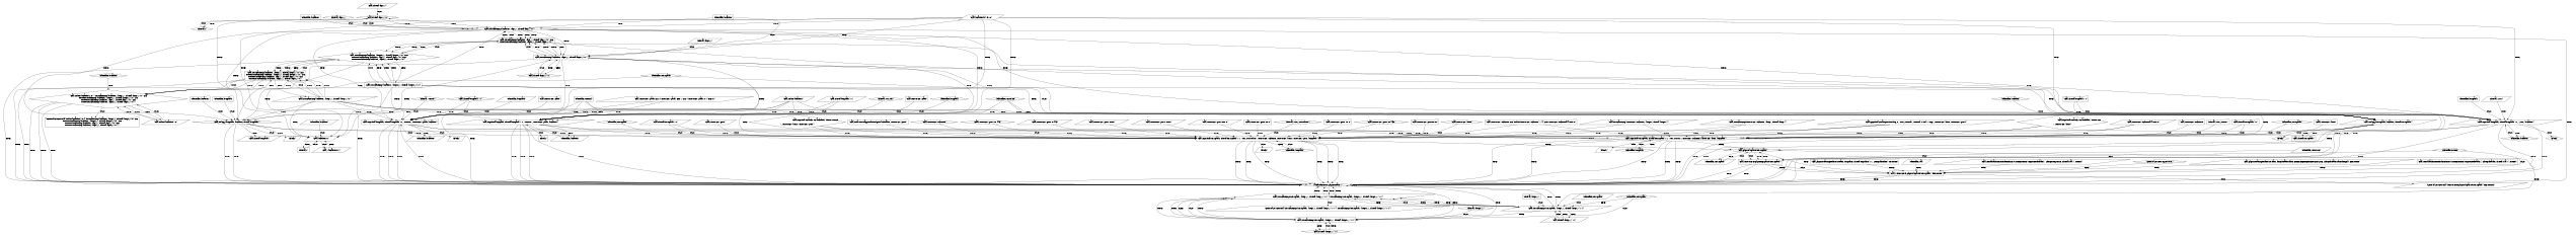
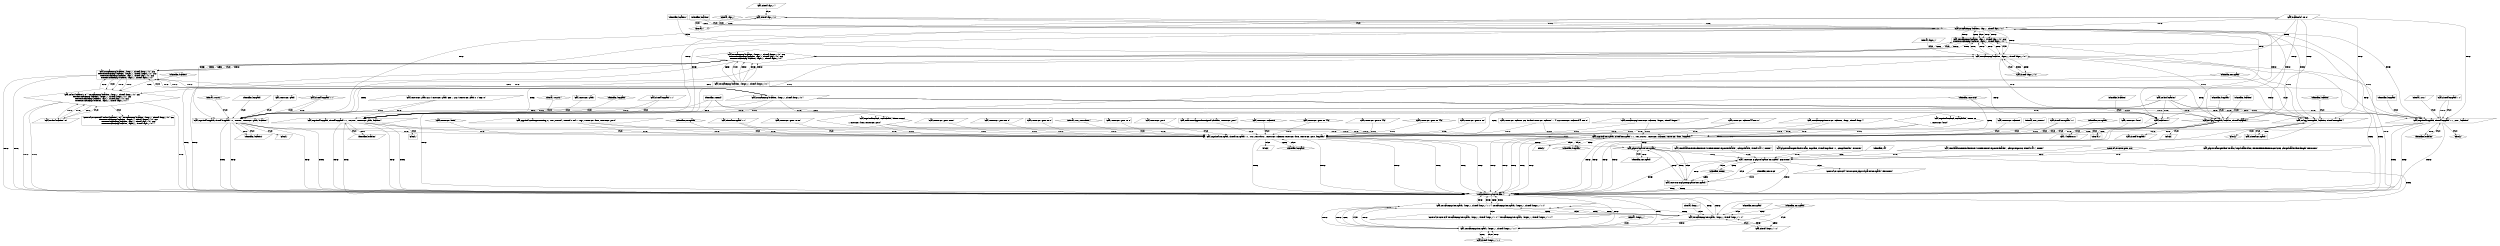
  digraph {
    node [shape=parallelogram]
    n1 [label="(Call,sizeof(\"ftp://\")-1)" shape=diamond]
    n2 [label="(Call,strncasecmp(location, \"ftp://\", sizeof(\"ftp://\")-1))" shape=diamond]
    n3 [label="(Literal,1)" shape=diamond]
    n4 [label="(Call,strncasecmp(location, \"ftp://\", sizeof(\"ftp://\")-1) &&\n\t\t\t\t\t\t\tstrncasecmp(location, \"ftps://\", sizeof(\"ftps://\")-1))" shape=folder]
    n5 [label="(Call,strncasecmp(location, \"ftps://\", sizeof(\"ftps://\")-1))" shape=folder]
    n6 [label="(Call,location+1)"]
    n7 [label="(Call,snprintf(loc_path, sizeof(loc_path) - 1, \"%s%s\", resource->path, location))" shape=folder]
    n8 [label="(Call,snprintf(loc_path, sizeof(loc_path) - 1, \"%s/%s\", resource->path, location))"]
    n9 [label="(Call,snprintf(loc_path, sizeof(loc_path) - 1, \"/%s\", location))"]
    n10 [label="(Call,strlcpy(loc_path, location, sizeof(loc_path)))" shape=diamond]
    n11 [label="(Call,strlcpy(new_path, location, sizeof(new_path)))"]
    n12 [label="(MethodReturn,php_stream *)" shape=diamond]
    n13 [label="(Call,strncasecmp(location, \"https://\", sizeof(\"https://\")-1) &&\n\t\t\t\t\t\t\tstrncasecmp(location, \"ftp://\", sizeof(\"ftp://\")-1) &&\n\t\t\t\t\t\t\tstrncasecmp(location, \"ftps://\", sizeof(\"ftps://\")-1))" shape=diamond]
    n14 [label="(Call,sizeof(\"ftps://\")-1)" shape=diamond]
    n15 [label="(Call,*(location+1))"]
    n16 [label="(Literal,1)" shape=folder]
    n17 [label="(Call,snprintf(new_path, sizeof(new_path) - 1, \"%s://%s:%d%s\", resource->scheme, resource->host, resource->port, loc_path))" shape=folder]
    n18 [label="(Call,snprintf(new_path, sizeof(new_path) - 1, \"%s://%s%s\", resource->scheme, resource->host, loc_path))" shape=diamond]
    n19 [label="(Identifier,location)"]
    n20 [label="(Block,)"]
    n21 [label="(Block,)" shape=folder]
    n22 [label="(Identifier,location)"]
    n23 [label="(Block,)" shape=diamond]
    n24 [label="(Identifier,location)" shape=diamond]
    n25 [label="(Call,sizeof(loc_path))"]
    n26 [label="(Block,)"]
    n27 [label="(Call,php_url_parse(new_path))" shape=diamond]
    n28 [label="(Block,)" shape=diamond]
    n29 [label="(Call,sizeof(new_path))" shape=folder]
    n30 [label="(Call,strncasecmp(new_path, \"http://\", sizeof(\"http://\") - 1) || strncasecmp(new_path, \"https://\", sizeof(\"https://\") - 1))"]
    n31 [label="(Call,strncasecmp(location, \"http://\", sizeof(\"http://\")-1) &&\n\t\t\t\t\t\t\tstrncasecmp(location, \"https://\", sizeof(\"https://\")-1) &&\n\t\t\t\t\t\t\tstrncasecmp(location, \"ftp://\", sizeof(\"ftp://\")-1) &&\n\t\t\t\t\t\t\tstrncasecmp(location, \"ftps://\", sizeof(\"ftps://\")-1))" shape=folder]
    n32 [label="(Call,strncasecmp(location, \"https://\", sizeof(\"https://\")-1))" shape=folder]
    n33 [label="(Call,strlen(location)<8 || (strncasecmp(location, \"http://\", sizeof(\"http://\")-1) &&\n\t\t\t\t\t\t\tstrncasecmp(location, \"https://\", sizeof(\"https://\")-1) &&\n\t\t\t\t\t\t\tstrncasecmp(location, \"ftp://\", sizeof(\"ftp://\")-1) &&\n\t\t\t\t\t\t\tstrncasecmp(location, \"ftps://\", sizeof(\"ftps://\")-1)))" shape=diamond]
    n34 [label="(Call,strncasecmp(location, \"http://\", sizeof(\"http://\")-1))"]
    n35 [label="(Call,strlen(location)<8)"]
    n36 [label="(ControlStructure,if (strlen(location)<8 || (strncasecmp(location, \"http://\", sizeof(\"http://\")-1) &&\n\t\t\t\t\t\t\tstrncasecmp(location, \"https://\", sizeof(\"https://\")-1) &&\n\t\t\t\t\t\t\tstrncasecmp(location, \"ftp://\", sizeof(\"ftp://\")-1) &&\n\t\t\t\t\t\t\tstrncasecmp(location, \"ftps://\", sizeof(\"ftps://\")-1))))" shape=folder]
    n37 [label="(Block,)"]
    n38 [label="(Identifier,loc_path)" shape=diamond]
    n39 [label="(Block,)"]
    n40 [label="(Identifier,loc_path)" shape=diamond]
    n41 [label="(Call,(resource = php_url_parse(new_path)) == NULL)" shape=folder]
    n42 [label="(Call,resource = php_tmp_parse(new_path))" shape=folder]
    n43 [label="(Call,strncasecmp(new_path, \"http://\", sizeof(\"http://\") - 1))"]
    n44 [label="(Identifier,new_path)"]
    n45 [label="(Identifier,NULL)" shape=diamond]
    n46 [label="(ControlStructure,if ((resource = php_url_parse(new_path)) == NULL))"]
    n47 [label="(Call,strncasecmp(new_path, \"https://\", sizeof(\"https://\") - 1))" shape=folder]
    n48 [label="(Call,sizeof(\"http://\") - 1)"]
    n49 [label="(ControlStructure,if (strncasecmp(new_path, \"http://\", sizeof(\"http://\") - 1) || strncasecmp(new_path, \"https://\", sizeof(\"https://\") - 1)))"]
    n50 [label="(Call,sizeof(\"https://\") - 1)" shape=diamond]
    n51 [label="(Call,zend_hash_next_index_insert(Z_ARRVAL_P(response_header), &http_response, sizeof(zval *), NULL))"]
    n52 [label="(Call,sizeof(\"ftp://\"))"]
    n53 [label="(Call,resource->scheme)" shape=folder]
    n54 [label="(Call,resource->scheme[4] == 's')"]
    n55 [label="(Call,resource->port)"]
    n56 [label="(Call,strncasecmp(resource->scheme, \"http\", sizeof(\"http\")))"]
    n57 [label="(Identifier,loc_path)" shape=folder]
    n58 [label="(Identifier,location)"]
    n59 [label="(Literal,\"%s%s\")" shape=diamond]
    n60 [label="(Call,smart_str_append_unsigned(&header, resource->port))" shape=folder]
    n61 [label="(Call,sizeof(loc_path) - 1)"]
    n62 [label="(Literal,\"ftps://\")"]
    n63 [label="(Call,strlen(location))"]
    n64 [label="(Literal,\"%s://%s%s\")" shape=folder]
    n65 [label="(Call,resource->scheme)" shape=diamond]
    n66 [label="(Call,resource->port != 443)" shape=diamond]
    n67 [label="(Call,resource->port = 443)"]
    n68 [label="(Call,location[0] != '\0')"]
    n69 [label="(Call,snprintf(scratch, scratch_len, \"Host: %s\r\n\", resource->host))" shape=diamond]
    n70 [label="(Literal,\"%s/%s\")" shape=diamond]
    n71 [label="(Identifier,location)" shape=diamond]
    n72 [label="(Identifier,new_path)"]
    n73 [label="(Call,resource->port != 80)"]
    n74 [label="(Literal,\"https://\")" shape=diamond]
    n75 [label="(ControlStructure,goto out;)" shape=diamond]
    n76 [label="(Call,resource->port != 80)"]
    n77 [label="(Identifier,location)" shape=folder]
    n78 [label="(Identifier,new_path)" shape=diamond]
    n79 [label="(Identifier,loc_path)" shape=folder]
    n80 [label="(Call,resource->port == 0)"]
    n81 [label="(Call,sizeof(new_path) - 1)" shape=folder]
    n82 [label="(Identifier,new_path)" shape=diamond]
    n83 [label="(Literal,\"http://\")" shape=folder]
    n84 [label="(Call,resource->port != 0)" shape=folder]
    n85 [label="(Identifier,loc_path)"]
    n86 [label="(Literal,\"/%s\")"]
    n87 [label="(Call,php_stream_get_line(stream, http_header_line, HTTP_HEADER_BLOCK_SIZE, &http_header_line_length) == NULL)"]
    n88 [label="(Literal,\"%s://%s:%d%s\")" shape=diamond]
    n89 [label="(Identifier,location)" shape=diamond]
    n90 [label="(Call,resource->host)" shape=folder]
    n91 [label="(Call,resource->path)" shape=folder]
    n92 [label="(Call,resource->port != 0)" shape=folder]
    n93 [label="(Call,zend_hash_next_index_insert(Z_ARRVAL_P(response_header), &http_header, sizeof(zval *), NULL))" shape=folder]
    n94 [label="(Call,resource->path)" shape=folder]
    n95 [label="(Call,php_stream_get_line(stream, tmp_line, sizeof(tmp_line) - 1, &tmp_line_len) != NULL)" shape=folder]
    n96 [label="(Identifier,resource)" shape=diamond]
    n97 [label="(Call,resource->path && *(resource->path) == '/' && *(resource->path + 1) == '\0')"]
    n98 [label="(Call,sizeof(loc_path) - 1)" shape=diamond]
    n99 [label="(Identifier,location)" shape=folder]
    n100 [label="(Call,strncasecmp(resource->scheme, \"https\", sizeof(\"https\")))"]
    n101 [label="(Identifier,val)"]
    n102 [label="(Call,resource->port != 443)" shape=diamond]
    n103 [label="(Literal,\"ftp://\")" shape=diamond]
    n104 [label="(Call,resource->port = 80)" shape=folder]
    n105 [label="(Call,sizeof(loc_path) - 1)" shape=folder]
    n106 [label="(Identifier,loc_path)" shape=diamond]
    n107 [label="(Identifier,resource)"]
    n108 [label="(Call,resource->host)" shape=diamond]
    n109 [label="(Call,spprintf(&transport_string, 0, \"%s://%s:%d\", use_ssl ? \"ssl\" : \"tcp\", resource->host, resource->port))"]
    n110 [label="(Identifier,new_path)" shape=diamond]
    n111 [label="(Call,sizeof(new_path) - 1)"]
    n112 [label="(Call,resource->scheme && (strlen(resource->scheme) > 4) && resource->scheme[4] == 's')" shape=folder]
    n113 [label="(Identifier,new_path)" shape=diamond]
    n114 [label="(Identifier,location)" shape=folder]
    n115 [label="(Call,snprintf(scratch, scratch_len, \"Host: %s:%i\r\n\", resource->host, resource->port))" shape=diamond]
    n116 [label="(Identifier,use_ssl)" shape=folder]
    n1 -> n2 [label="AST: "]
    n1 -> n2 [label="DDG: "]
    n1 -> n3 [label="CFG: "]
    n2 -> n1 [label="CFG: "]
    n2 -> n4 [label="AST: "]
    n2 -> n4 [label="DDG: "]
    n2 -> n4 [label="DDG: "]
    n2 -> n4 [label="DDG: "]
    n2 -> n5 [label="DDG: "]
    n2 -> n6 [label="DDG: "]
    n2 -> n7 [label="DDG: "]
    n2 -> n8 [label="DDG: "]
    n2 -> n9 [label="DDG: "]
    n2 -> n10 [label="DDG: "]
    n2 -> n11 [label="DDG: "]
    n2 -> n12 [label="DDG: "]
    n3 -> n1 [label="AST: "]
    n4 -> n2 [label="CFG: "]
    n4 -> n5 [label="CFG: "]
    n4 -> n12 [label="DDG: "]
    n4 -> n12 [label="DDG: "]
    n4 -> n13 [label="AST: "]
    n4 -> n13 [label="DDG: "]
    n4 -> n13 [label="DDG: "]
    n5 -> n4 [label="AST: "]
    n5 -> n4 [label="DDG: "]
    n5 -> n4 [label="DDG: "]
    n5 -> n4 [label="DDG: "]
    n5 -> n6 [label="DDG: "]
    n5 -> n7 [label="DDG: "]
    n5 -> n8 [label="DDG: "]
    n5 -> n9 [label="DDG: "]
    n5 -> n10 [label="DDG: "]
    n5 -> n11 [label="DDG: "]
    n5 -> n12 [label="DDG: "]
    n5 -> n14 [label="CFG: "]
    n6 -> n15 [label="AST: "]
    n6 -> n16 [label="CFG: "]
    n7 -> n12 [label="DDG: "]
    n7 -> n12 [label="DDG: "]
    n7 -> n12 [label="DDG: "]
    n7 -> n12 [label="DDG: "]
    n7 -> n17 [label="DDG: "]
    n7 -> n18 [label="DDG: "]
    n7 -> n19 [label="CFG: "]
    n7 -> n20 [label="AST: "]
    n8 -> n12 [label="DDG: "]
    n8 -> n12 [label="DDG: "]
    n8 -> n12 [label="DDG: "]
    n8 -> n12 [label="DDG: "]
    n8 -> n17 [label="DDG: "]
    n8 -> n18 [label="DDG: "]
    n8 -> n21 [label="AST: "]
    n8 -> n22 [label="CFG: "]
    n9 -> n12 [label="DDG: "]
    n9 -> n12 [label="DDG: "]
    n9 -> n12 [label="DDG: "]
    n9 -> n17 [label="DDG: "]
    n9 -> n18 [label="DDG: "]
    n9 -> n23 [label="AST: "]
    n9 -> n24 [label="CFG: "]
    n10 -> n12 [label="DDG: "]
    n10 -> n12 [label="DDG: "]
    n10 -> n17 [label="DDG: "]
    n10 -> n18 [label="DDG: "]
    n10 -> n25 [label="CFG: "]
    n10 -> n26 [label="AST: "]
    n11 -> n12 [label="DDG: "]
    n11 -> n12 [label="DDG: "]
-   n11 -> n27 [label="DDG: "]
    n11 -> n28 [label="AST: "]
    n11 -> n29 [label="CFG: "]
    n12 -> n30 [label="CFG: "]
    n13 -> n4 [label="CFG: "]
    n13 -> n12 [label="DDG: "]
    n13 -> n12 [label="DDG: "]
    n13 -> n31 [label="AST: "]
    n13 -> n31 [label="DDG: "]
    n13 -> n31 [label="DDG: "]
    n13 -> n32 [label="CFG: "]
    n14 -> n5 [label="AST: "]
    n14 -> n5 [label="DDG: "]
    n15 -> n6 [label="CFG: "]
    n16 -> n6 [label="AST: "]
    n17 -> n12 [label="DDG: "]
    n17 -> n12 [label="DDG: "]
    n17 -> n12 [label="DDG: "]
    n17 -> n12 [label="DDG: "]
    n17 -> n12 [label="DDG: "]
    n17 -> n12 [label="DDG: "]
    n17 -> n27 [label="DDG: "]
    n17 -> n37 [label="AST: "]
    n17 -> n38 [label="CFG: "]
    n18 -> n12 [label="DDG: "]
    n18 -> n12 [label="DDG: "]
    n18 -> n12 [label="DDG: "]
    n18 -> n12 [label="DDG: "]
    n18 -> n12 [label="DDG: "]
    n18 -> n27 [label="DDG: "]
    n18 -> n39 [label="AST: "]
    n18 -> n40 [label="CFG: "]
    n19 -> n7 [label="AST: "]
    n22 -> n8 [label="AST: "]
    n24 -> n9 [label="AST: "]
    n27 -> n41 [label="DDG: "]
    n27 -> n42 [label="AST: "]
    n27 -> n42 [label="DDG: "]
    n27 -> n43 [label="DDG: "]
    n27 -> n44 [label="CFG: "]
-   n29 -> n11 [label="CFG: "]
+   n29 -> n11 [label="AST: "]
    n30 -> n12 [label="DDG: "]
    n30 -> n12 [label="DDG: "]
    n30 -> n12 [label="DDG: "]
    n30 -> n43 [label="CFG: "]
    n30 -> n47 [label="CFG: "]
    n30 -> n49 [label="AST: "]
    n31 -> n12 [label="DDG: "]
    n31 -> n12 [label="DDG: "]
    n31 -> n13 [label="CFG: "]
    n31 -> n33 [label="AST: "]
    n31 -> n33 [label="DDG: "]
    n31 -> n33 [label="DDG: "]
    n31 -> n34 [label="CFG: "]
    n32 -> n2 [label="DDG: "]
    n32 -> n6 [label="DDG: "]
    n32 -> n7 [label="DDG: "]
    n32 -> n8 [label="DDG: "]
    n32 -> n9 [label="DDG: "]
    n32 -> n10 [label="DDG: "]
    n32 -> n11 [label="DDG: "]
    n32 -> n13 [label="AST: "]
    n32 -> n13 [label="DDG: "]
    n32 -> n13 [label="DDG: "]
    n32 -> n13 [label="DDG: "]
    n33 -> n12 [label="DDG: "]
    n33 -> n12 [label="DDG: "]
    n33 -> n12 [label="DDG: "]
    n33 -> n31 [label="CFG: "]
    n33 -> n35 [label="CFG: "]
    n33 -> n36 [label="AST: "]
    n34 -> n6 [label="DDG: "]
    n34 -> n7 [label="DDG: "]
    n34 -> n8 [label="DDG: "]
    n34 -> n9 [label="DDG: "]
    n34 -> n10 [label="DDG: "]
    n34 -> n11 [label="DDG: "]
    n34 -> n31 [label="AST: "]
    n34 -> n31 [label="DDG: "]
    n34 -> n31 [label="DDG: "]
    n34 -> n31 [label="DDG: "]
    n35 -> n33 [label="AST: "]
    n35 -> n33 [label="DDG: "]
    n35 -> n33 [label="DDG: "]
    n38 -> n17 [label="AST: "]
    n40 -> n18 [label="AST: "]
    n41 -> n12 [label="DDG: "]
    n41 -> n12 [label="DDG: "]
+   n41 -> n45 [label="CFG: "]
    n41 -> n46 [label="AST: "]
    n42 -> n12 [label="DDG: "]
    n42 -> n12 [label="DDG: "]
    n42 -> n27 [label="CFG: "]
    n42 -> n41 [label="AST: "]
    n42 -> n41 [label="DDG: "]
    n43 -> n12 [label="DDG: "]
    n43 -> n12 [label="DDG: "]
    n43 -> n30 [label="AST: "]
    n43 -> n30 [label="DDG: "]
    n43 -> n30 [label="DDG: "]
    n43 -> n30 [label="DDG: "]
    n43 -> n47 [label="DDG: "]
    n43 -> n48 [label="CFG: "]
    n44 -> n27 [label="AST: "]
    n45 -> n41 [label="AST: "]
    n45 -> n42 [label="CFG: "]
    n47 -> n12 [label="DDG: "]
    n47 -> n12 [label="DDG: "]
    n47 -> n30 [label="AST: "]
    n47 -> n30 [label="DDG: "]
    n47 -> n30 [label="DDG: "]
    n47 -> n30 [label="DDG: "]
    n47 -> n50 [label="CFG: "]
    n48 -> n43 [label="AST: "]
    n48 -> n43 [label="DDG: "]
    n50 -> n47 [label="AST: "]
    n50 -> n47 [label="DDG: "]
    n51 -> n41 [label="DDG: "]
    n52 -> n1 [label="AST: "]
    n53 -> n18 [label="AST: "]
    n54 -> n17 [label="DDG: "]
    n54 -> n18 [label="DDG: "]
    n55 -> n17 [label="AST: "]
    n56 -> n17 [label="DDG: "]
    n56 -> n18 [label="DDG: "]
    n57 -> n10 [label="AST: "]
    n58 -> n6 [label="AST: "]
    n59 -> n7 [label="AST: "]
    n60 -> n17 [label="DDG: "]
    n61 -> n8 [label="AST: "]
    n61 -> n8 [label="DDG: "]
    n62 -> n5 [label="AST: "]
-   n10 -> n6 [label="DDG: "]
+   n63 -> n6 [label="DDG: "]
    n63 -> n7 [label="DDG: "]
    n63 -> n8 [label="DDG: "]
    n63 -> n9 [label="DDG: "]
-   n63 -> n10 [label="CFG: "]
+   n63 -> n10 [label="DDG: "]
    n63 -> n11 [label="DDG: "]
    n64 -> n18 [label="AST: "]
    n65 -> n17 [label="AST: "]
    n66 -> n17 [label="DDG: "]
    n67 -> n17 [label="DDG: "]
    n68 -> n2 [label="DDG: "]
    n68 -> n5 [label="DDG: "]
    n68 -> n6 [label="DDG: "]
    n68 -> n7 [label="DDG: "]
    n68 -> n8 [label="DDG: "]
    n68 -> n9 [label="DDG: "]
    n68 -> n10 [label="DDG: "]
    n68 -> n11 [label="DDG: "]
    n69 -> n17 [label="DDG: "]
    n69 -> n18 [label="DDG: "]
    n70 -> n8 [label="AST: "]
    n71 -> n11 [label="AST: "]
    n72 -> n43 [label="AST: "]
    n73 -> n17 [label="DDG: "]
    n74 -> n47 [label="AST: "]
    n75 -> n41 [label="CFG: "]
    n76 -> n17 [label="DDG: "]
    n77 -> n10 [label="AST: "]
    n78 -> n43 [label="CFG: "]
    n78 -> n47 [label="AST: "]
    n79 -> n9 [label="AST: "]
    n80 -> n17 [label="DDG: "]
    n81 -> n18 [label="AST: "]
    n81 -> n18 [label="DDG: "]
    n82 -> n18 [label="AST: "]
    n83 -> n43 [label="AST: "]
    n84 -> n17 [label="DDG: "]
    n85 -> n7 [label="AST: "]
    n86 -> n9 [label="AST: "]
    n87 -> n41 [label="DDG: "]
    n88 -> n17 [label="AST: "]
    n89 -> n33 [label="CFG: "]
    n90 -> n18 [label="AST: "]
    n91 -> n7 [label="AST: "]
    n92 -> n17 [label="DDG: "]
    n93 -> n41 [label="DDG: "]
    n94 -> n8 [label="AST: "]
    n95 -> n41 [label="DDG: "]
    n96 -> n11 [label="CFG: "]
    n96 -> n17 [label="CFG: "]
    n96 -> n18 [label="CFG: "]
    n97 -> n7 [label="DDG: "]
    n97 -> n8 [label="DDG: "]
    n98 -> n7 [label="AST: "]
    n98 -> n7 [label="DDG: "]
    n99 -> n2 [label="AST: "]
    n100 -> n17 [label="DDG: "]
    n100 -> n18 [label="DDG: "]
    n101 -> n41 [label="CFG: "]
    n102 -> n17 [label="DDG: "]
    n103 -> n2 [label="AST: "]
    n104 -> n17 [label="DDG: "]
    n105 -> n9 [label="AST: "]
    n105 -> n9 [label="DDG: "]
    n106 -> n8 [label="AST: "]
    n107 -> n42 [label="AST: "]
    n108 -> n17 [label="AST: "]
    n109 -> n17 [label="DDG: "]
    n109 -> n17 [label="DDG: "]
    n109 -> n18 [label="DDG: "]
    n110 -> n17 [label="AST: "]
    n111 -> n17 [label="AST: "]
    n111 -> n17 [label="DDG: "]
    n112 -> n17 [label="DDG: "]
    n112 -> n18 [label="DDG: "]
    n113 -> n11 [label="AST: "]
    n113 -> n33 [label="CFG: "]
    n114 -> n2 [label="CFG: "]
    n114 -> n5 [label="AST: "]
    n115 -> n17 [label="DDG: "]
    n115 -> n17 [label="DDG: "]
    n115 -> n18 [label="DDG: "]
    n116 -> n7 [label="CFG: "]
    n116 -> n8 [label="CFG: "]
    n116 -> n9 [label="CFG: "]
    n116 -> n10 [label="CFG: "]
  }
